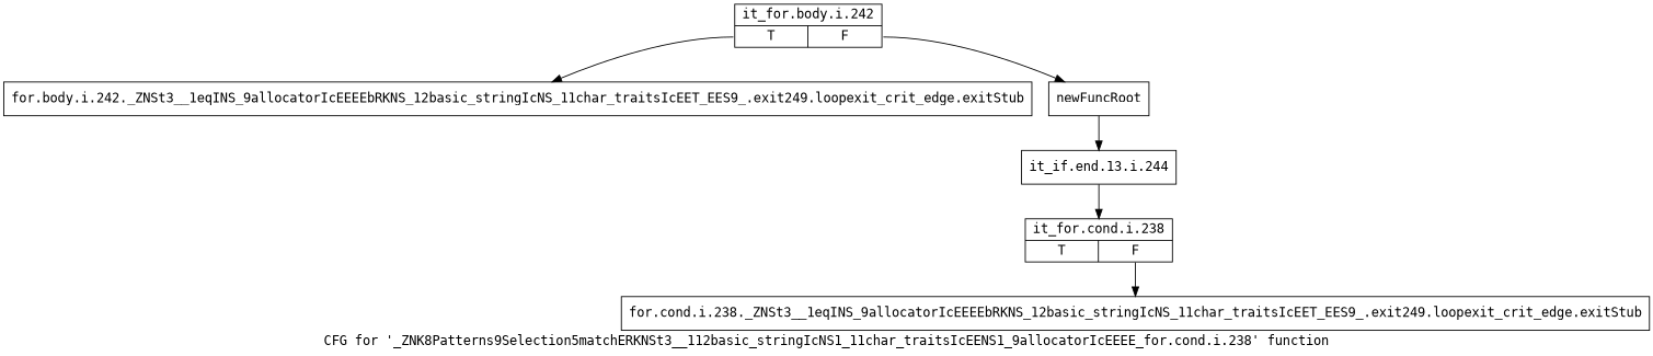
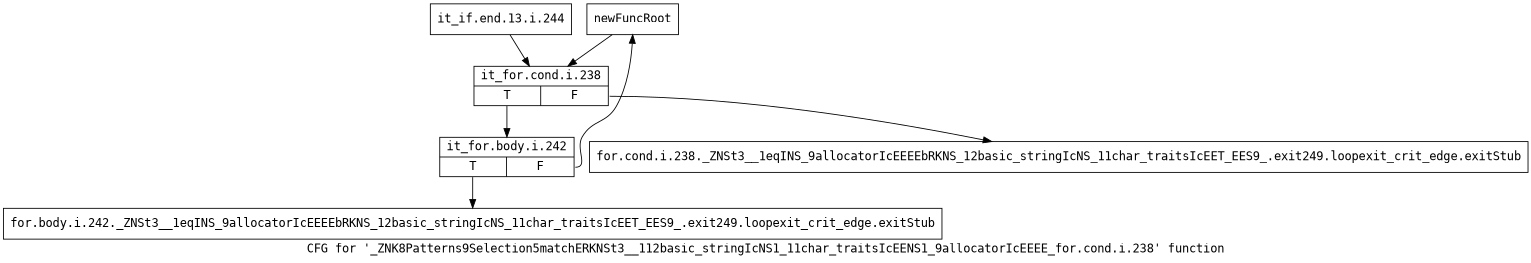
  digraph {
    fontname="DejaVu Sans Mono"
    label="CFG for '_ZNK8Patterns9Selection5matchERKNSt3__112basic_stringIcNS1_11char_traitsIcEENS1_9allocatorIcEEEE_for.cond.i.238' function"
    node [fontname="DejaVu Sans Mono" shape=record]
    edge [fontname="DejaVu Sans Mono"]
    n1 [label="{newFuncRoot}"]
    n2 [label="{it_for.cond.i.238|{<s0>T|<s1>F}}"]
    n3 [label="{for.cond.i.238._ZNSt3__1eqINS_9allocatorIcEEEEbRKNS_12basic_stringIcNS_11char_traitsIcEET_EES9_.exit249.loopexit_crit_edge.exitStub}"]
    n4 [label="{it_for.body.i.242|{<s0>T|<s1>F}}"]
    n5 [label="{for.body.i.242._ZNSt3__1eqINS_9allocatorIcEEEEbRKNS_12basic_stringIcNS_11char_traitsIcEET_EES9_.exit249.loopexit_crit_edge.exitStub}"]
    n6 [label="{it_if.end.13.i.244}"]
-   n1 -> n6
+   n1 -> n2
    n2 -> n3 [tailport=s1]
+   n2 -> n4 [tailport=s0]
    n4 -> n1 [tailport=s1]
    n4 -> n5 [tailport=s0]
    n6 -> n2
  }
